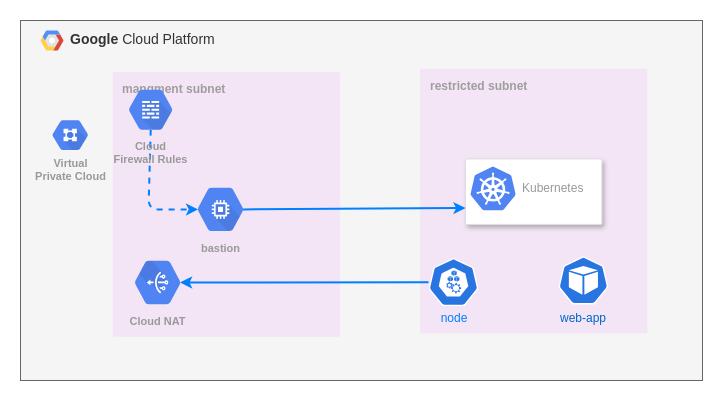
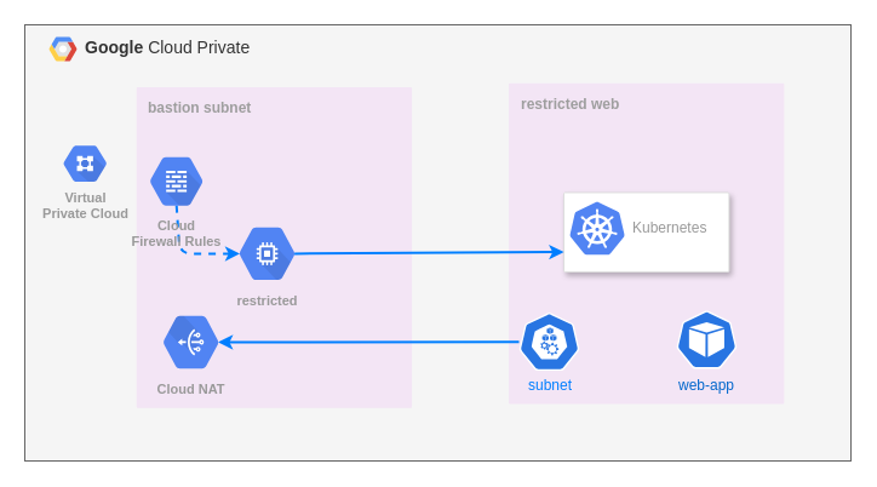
  <mxCell id="0" />
  <mxCell id="1" parent="0" />
- <mxCell id="2" value="&lt;b&gt;Google &lt;/b&gt;Cloud Platform" style="shadow=0;fontSize=14;align=left;spacing=10;9E9E9E;verticalAlign=top;spacingTop=-4;fontStyle=0;spacingLeft=40;html=1;fillColor=#f5f5f5;fontColor=#333333;strokeColor=#666666;" parent="1" vertex="1"><mxGeometry x="20" y="20" width="682" height="360" as="geometry" /></mxCell>
+ <mxCell id="2" value="&lt;b&gt;Google &lt;/b&gt;Cloud Private" style="shadow=0;fontSize=14;align=left;spacing=10;9E9E9E;verticalAlign=top;spacingTop=-4;fontStyle=0;spacingLeft=40;html=1;fillColor=#f5f5f5;fontColor=#333333;strokeColor=#666666;" parent="1" vertex="1"><mxGeometry x="20" y="20" width="682" height="360" as="geometry" /></mxCell>
  <mxCell id="3" value="" style="shape=mxgraph.gcp2.google_cloud_platform;fillColor=#F6F6F6;strokeColor=none;shadow=0;gradientColor=none;" parent="2" vertex="1"><mxGeometry width="23" height="20" relative="1" as="geometry"><mxPoint x="20" y="10" as="offset" /></mxGeometry></mxCell>
- <mxCell id="4" value="&lt;b&gt;mangment subnet&lt;/b&gt;" style="sketch=0;points=[[0,0,0],[0.25,0,0],[0.5,0,0],[0.75,0,0],[1,0,0],[1,0.25,0],[1,0.5,0],[1,0.75,0],[1,1,0],[0.75,1,0],[0.5,1,0],[0.25,1,0],[0,1,0],[0,0.75,0],[0,0.5,0],[0,0.25,0]];rounded=1;absoluteArcSize=1;arcSize=2;html=1;strokeColor=none;gradientColor=none;shadow=0;dashed=0;fontSize=12;fontColor=#9E9E9E;align=left;verticalAlign=top;spacing=10;spacingTop=-4;fillColor=#F3E5F5;" parent="2" vertex="1"><mxGeometry x="92.232" y="51.425" width="227.333" height="264.938" as="geometry" /></mxCell>
- <mxCell id="5" value="&lt;b&gt;restricted subnet&lt;/b&gt;" style="sketch=0;points=[[0,0,0],[0.25,0,0],[0.5,0,0],[0.75,0,0],[1,0,0],[1,0.25,0],[1,0.5,0],[1,0.75,0],[1,1,0],[0.75,1,0],[0.5,1,0],[0.25,1,0],[0,1,0],[0,0.75,0],[0,0.5,0],[0,0.25,0]];rounded=1;absoluteArcSize=1;arcSize=2;html=1;strokeColor=none;gradientColor=none;shadow=0;dashed=0;fontSize=12;fontColor=#9E9E9E;align=left;verticalAlign=top;spacing=10;spacingTop=-4;fillColor=#F3E5F5;" parent="2" vertex="1"><mxGeometry x="399.54" y="48.153" width="227.333" height="264.938" as="geometry" /></mxCell>
+ <mxCell id="4" value="&lt;b&gt;bastion subnet&lt;/b&gt;" style="sketch=0;points=[[0,0,0],[0.25,0,0],[0.5,0,0],[0.75,0,0],[1,0,0],[1,0.25,0],[1,0.5,0],[1,0.75,0],[1,1,0],[0.75,1,0],[0.5,1,0],[0.25,1,0],[0,1,0],[0,0.75,0],[0,0.5,0],[0,0.25,0]];rounded=1;absoluteArcSize=1;arcSize=2;html=1;strokeColor=none;gradientColor=none;shadow=0;dashed=0;fontSize=12;fontColor=#9E9E9E;align=left;verticalAlign=top;spacing=10;spacingTop=-4;fillColor=#F3E5F5;" parent="2" vertex="1"><mxGeometry x="92.232" y="51.425" width="227.333" height="264.938" as="geometry" /></mxCell>
+ <mxCell id="5" value="&lt;b&gt;restricted web&lt;/b&gt;" style="sketch=0;points=[[0,0,0],[0.25,0,0],[0.5,0,0],[0.75,0,0],[1,0,0],[1,0.25,0],[1,0.5,0],[1,0.75,0],[1,1,0],[0.75,1,0],[0.5,1,0],[0.25,1,0],[0,1,0],[0,0.75,0],[0,0.5,0],[0,0.25,0]];rounded=1;absoluteArcSize=1;arcSize=2;html=1;strokeColor=none;gradientColor=none;shadow=0;dashed=0;fontSize=12;fontColor=#9E9E9E;align=left;verticalAlign=top;spacing=10;spacingTop=-4;fillColor=#F3E5F5;" parent="2" vertex="1"><mxGeometry x="399.54" y="48.153" width="227.333" height="264.938" as="geometry" /></mxCell>
  <mxCell id="6" value="Virtual&#10;Private Cloud" style="sketch=0;html=1;fillColor=#5184F3;strokeColor=none;verticalAlign=top;labelPosition=center;verticalLabelPosition=bottom;align=center;spacingTop=-6;fontSize=11;fontStyle=1;fontColor=#999999;shape=mxgraph.gcp2.hexIcon;prIcon=virtual_private_cloud" parent="2" vertex="1"><mxGeometry x="22.689" y="92.727" width="54.13" height="43.636" as="geometry" /></mxCell>
  <mxCell id="7" style="edgeStyle=none;html=1;entryX=0.175;entryY=0.5;entryDx=0;entryDy=0;entryPerimeter=0;strokeColor=#007FFF;strokeWidth=2;" parent="2" source="18" target="8" edge="1"><mxGeometry relative="1" as="geometry"><mxPoint x="334.114" y="264.62" as="sourcePoint" /></mxGeometry></mxCell>
  <mxCell id="8" value="Cloud NAT" style="sketch=0;html=1;fillColor=#5184F3;strokeColor=none;verticalAlign=top;labelPosition=center;verticalLabelPosition=bottom;align=center;spacingTop=-6;fontSize=11;fontStyle=1;fontColor=#999999;shape=mxgraph.gcp2.hexIcon;prIcon=cloud_nat;direction=west;" parent="2" vertex="1"><mxGeometry x="102.452" y="230.091" width="69.249" height="63.818" as="geometry" /></mxCell>
  <mxCell id="9" value="" style="strokeColor=#dddddd;shadow=1;strokeWidth=1;rounded=1;absoluteArcSize=1;arcSize=2;" parent="2" vertex="1"><mxGeometry x="445.01" y="138.455" width="136.4" height="65.455" as="geometry" /></mxCell>
  <mxCell id="10" value="Kubernetes" style="sketch=0;dashed=0;connectable=0;html=1;fillColor=#5184F3;strokeColor=none;shape=mxgraph.gcp2.kubernetes_logo;part=1;labelPosition=right;verticalLabelPosition=middle;align=left;verticalAlign=middle;spacingLeft=5;fontColor=#999999;fontSize=12;" parent="9" vertex="1"><mxGeometry width="45" height="43.65" relative="1" as="geometry"><mxPoint x="5" y="7.675" as="offset" /></mxGeometry></mxCell>
  <mxCell id="11" value="" style="group;" parent="2" vertex="1" connectable="0"><mxGeometry x="531" y="235.91" width="63.79" height="77.18" as="geometry" /></mxCell>
  <mxCell id="12" value="" style="sketch=0;html=1;dashed=0;whitespace=wrap;fillColor=#2875E2;strokeColor=#ffffff;points=[[0.005,0.63,0],[0.1,0.2,0],[0.9,0.2,0],[0.5,0,0],[0.995,0.63,0],[0.72,0.99,0],[0.5,1,0],[0.28,0.99,0]];shape=mxgraph.kubernetes.icon;prIcon=pod" parent="11" vertex="1"><mxGeometry x="5.316" width="53.158" height="48.0" as="geometry" /></mxCell>
  <mxCell id="13" value="&lt;font color=&quot;#0066cc&quot;&gt;web-app&lt;/font&gt;" style="text;html=1;strokeColor=none;fillColor=none;align=center;verticalAlign=middle;whiteSpace=wrap;rounded=0;" parent="11" vertex="1"><mxGeometry y="47.18" width="63.79" height="30.0" as="geometry" /></mxCell>
  <mxCell id="14" style="edgeStyle=none;html=1;exitX=0.825;exitY=0.5;exitDx=0;exitDy=0;exitPerimeter=0;entryX=0;entryY=0.75;entryDx=0;entryDy=0;fontColor=#0066CC;strokeColor=#007FFF;strokeWidth=2;" parent="2" source="15" target="9" edge="1"><mxGeometry relative="1" as="geometry"><mxPoint x="399.995" y="189.085" as="targetPoint" /></mxGeometry></mxCell>
- <mxCell id="15" value="bastion" style="sketch=0;html=1;fillColor=#5184F3;strokeColor=none;verticalAlign=top;labelPosition=center;verticalLabelPosition=bottom;align=center;spacingTop=-6;fontSize=11;fontStyle=1;fontColor=#999999;shape=mxgraph.gcp2.hexIcon;prIcon=compute_engine" parent="2" vertex="1"><mxGeometry x="165.457" y="157.0" width="69.249" height="63.818" as="geometry" /></mxCell>
+ <mxCell id="15" value="restricted" style="sketch=0;html=1;fillColor=#5184F3;strokeColor=none;verticalAlign=top;labelPosition=center;verticalLabelPosition=bottom;align=center;spacingTop=-6;fontSize=11;fontStyle=1;fontColor=#999999;shape=mxgraph.gcp2.hexIcon;prIcon=compute_engine" parent="2" vertex="1"><mxGeometry x="165.457" y="157.0" width="69.249" height="63.818" as="geometry" /></mxCell>
  <mxCell id="16" style="edgeStyle=none;html=1;exitX=0.5;exitY=0.84;exitDx=0;exitDy=0;exitPerimeter=0;entryX=0.175;entryY=0.5;entryDx=0;entryDy=0;entryPerimeter=0;fontColor=#0066CC;strokeColor=#007FFF;strokeWidth=2;dashed=1;" parent="2" source="17" target="15" edge="1"><mxGeometry relative="1" as="geometry"><Array as="points"><mxPoint x="128" y="189" /></Array></mxGeometry></mxCell>
- <mxCell id="17" value="Cloud&#10;Firewall Rules" style="sketch=0;html=1;fillColor=#5184F3;strokeColor=none;verticalAlign=top;labelPosition=center;verticalLabelPosition=bottom;align=center;spacingTop=-6;fontSize=11;fontStyle=1;fontColor=#999999;shape=mxgraph.gcp2.hexIcon;prIcon=cloud_firewall_rules" parent="2" vertex="1"><mxGeometry x="97.23" y="60" width="66" height="58.5" as="geometry" /></mxCell>
+ <mxCell id="17" value="Cloud&#10;Firewall Rules" style="sketch=0;html=1;fillColor=#5184F3;strokeColor=none;verticalAlign=top;labelPosition=center;verticalLabelPosition=bottom;align=center;spacingTop=-6;fontSize=11;fontStyle=1;fontColor=#999999;shape=mxgraph.gcp2.hexIcon;prIcon=cloud_firewall_rules" parent="2" vertex="1"><mxGeometry x="92.23" y="100.0" width="66" height="58.5" as="geometry" /></mxCell>
  <mxCell id="18" value="" style="sketch=0;html=1;dashed=0;whitespace=wrap;fillColor=#2875E2;strokeColor=#ffffff;points=[[0.005,0.63,0],[0.1,0.2,0],[0.9,0.2,0],[0.5,0,0],[0.995,0.63,0],[0.72,0.99,0],[0.5,1,0],[0.28,0.99,0]];shape=mxgraph.kubernetes.icon;prIcon=node" parent="2" vertex="1"><mxGeometry x="408" y="237.62" width="50" height="48" as="geometry" /></mxCell>
- <mxCell id="19" value="&lt;font color=&quot;#007fff&quot;&gt;node&lt;/font&gt;" style="text;html=1;strokeColor=none;fillColor=none;align=center;verticalAlign=middle;whiteSpace=wrap;rounded=0;" parent="2" vertex="1"><mxGeometry x="404" y="283.09" width="60" height="30" as="geometry" /></mxCell>
+ <mxCell id="19" value="&lt;font color=&quot;#007fff&quot;&gt;subnet&lt;/font&gt;" style="text;html=1;strokeColor=none;fillColor=none;align=center;verticalAlign=middle;whiteSpace=wrap;rounded=0;" parent="2" vertex="1"><mxGeometry x="404" y="283.09" width="60" height="30" as="geometry" /></mxCell>
